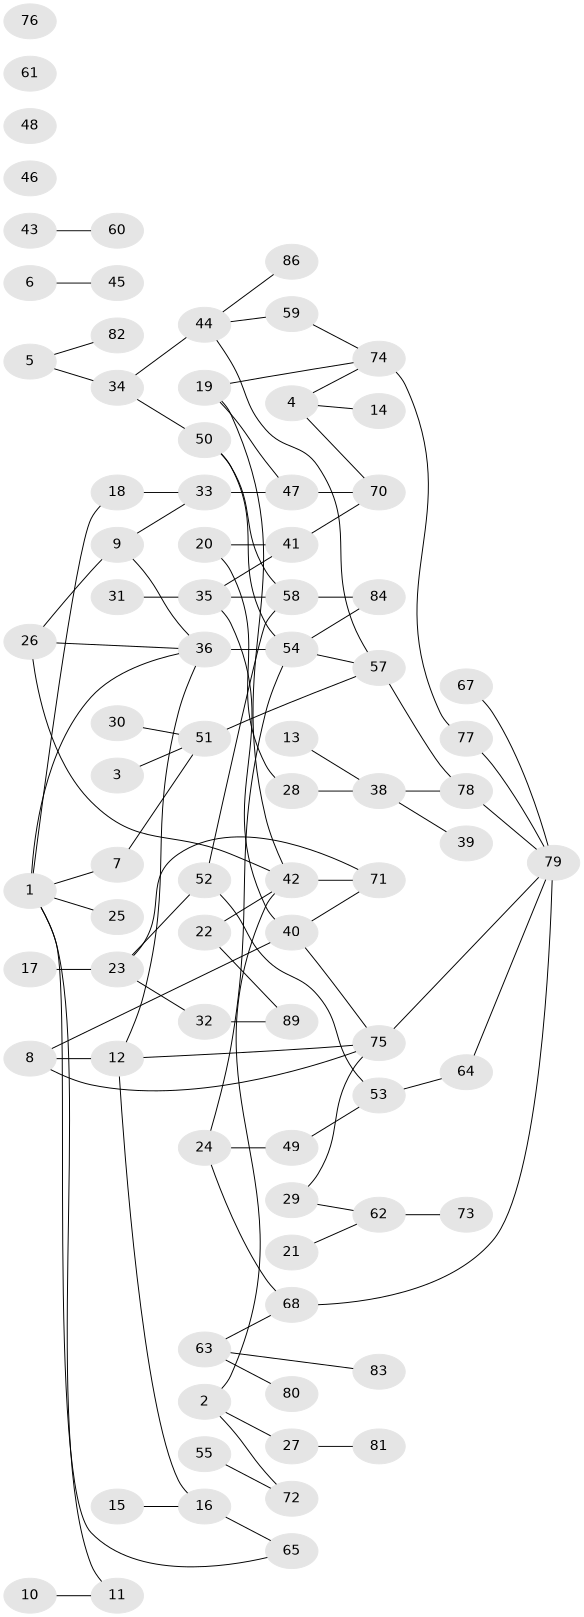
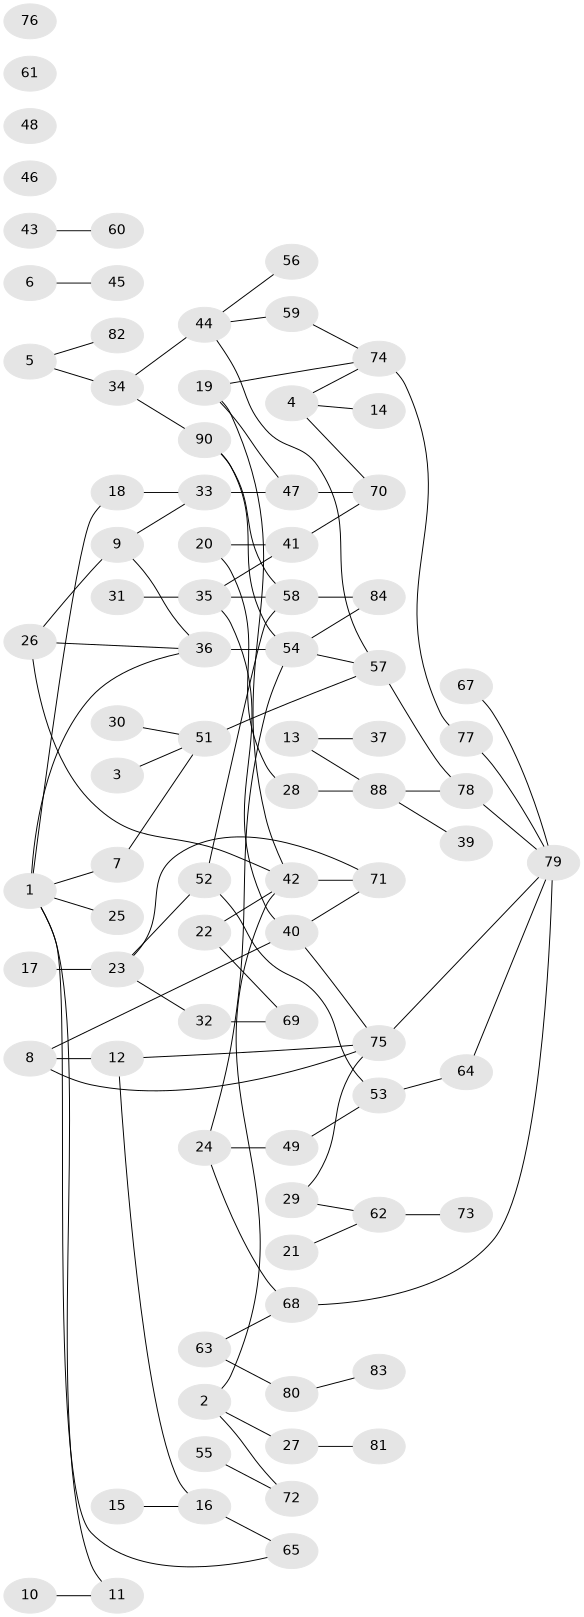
  graph {
    fontname="DejaVu Sans"
    rankdir=LR
    node [color=gray90 fontname="DejaVu Sans" style=filled]
    edge [fontname="DejaVu Sans"]
    1
    7
    11
    18
    25
    36
    65
    51
    33
    54
    2
    27
    42
    72
    81
    71
    3
    57
    4
    14
    70
    74
    77
    5
    34
    82
    44
-   50
+   50 [label=90]
    6
    45
    17
    23
    9
    8
    12
    40
    75
    16
    79
    47
    10
    13
-   38
+   37
+   38 [label=88]
    39
    78
    15
    32
    52
    19
    84
    20
    28
    41
    21
    62
    73
    22
-   69 [label=89]
+   69
    58
    53
    24
    49
    68
    26
    29
    30
    31
    35
-   56 [label=86]
+   56
    59
    43
    60
    46
    48
    64
    55
    61
    63
    80
    83
    67
    76
    1 -- 7
    1 -- 11
    1 -- 18
    1 -- 25
    1 -- 36
    1 -- 65
    7 -- 51
    18 -- 33
    36 -- 54
    51 -- 57
    33 -- 47
    54 -- 57
    54 -- 84
    2 -- 27
    2 -- 42
    2 -- 72
    27 -- 81
    42 -- 71
    3 -- 51
    57 -- 78
    4 -- 14
    4 -- 70
    4 -- 74
    74 -- 77
    77 -- 79
    5 -- 34
    5 -- 82
    34 -- 44
    34 -- 50
    44 -- 57
    44 -- 56
    44 -- 59
    50 -- 54
    50 -- 58
    6 -- 45
    17 -- 23
    23 -- 71
    23 -- 32
    23 -- 52
    9 -- 36
    9 -- 33
    8 -- 12
    8 -- 40
    8 -- 75
-   12 -- 36
    12 -- 75
    12 -- 16
    40 -- 71
    40 -- 75
    75 -- 79
    16 -- 65
    47 -- 70
    10 -- 11
+   13 -- 37
    13 -- 38
    38 -- 39
    38 -- 78
    78 -- 79
    15 -- 16
    32 -- 69
    52 -- 58
    52 -- 53
    19 -- 42
    19 -- 74
    19 -- 47
    20 -- 28
    20 -- 41
    28 -- 38
    41 -- 70
    21 -- 62
    62 -- 73
    22 -- 42
    22 -- 69
    58 -- 84
    53 -- 64
    24 -- 54
    24 -- 49
    24 -- 68
    49 -- 53
    68 -- 79
    26 -- 36
    26 -- 42
    26 -- 9
    29 -- 75
    29 -- 62
    30 -- 51
    31 -- 35
    35 -- 40
    35 -- 41
    35 -- 58
    59 -- 74
    43 -- 60
    64 -- 79
    55 -- 72
    63 -- 68
    63 -- 80
-   63 -- 83
+   80 -- 83
    67 -- 79
  }
